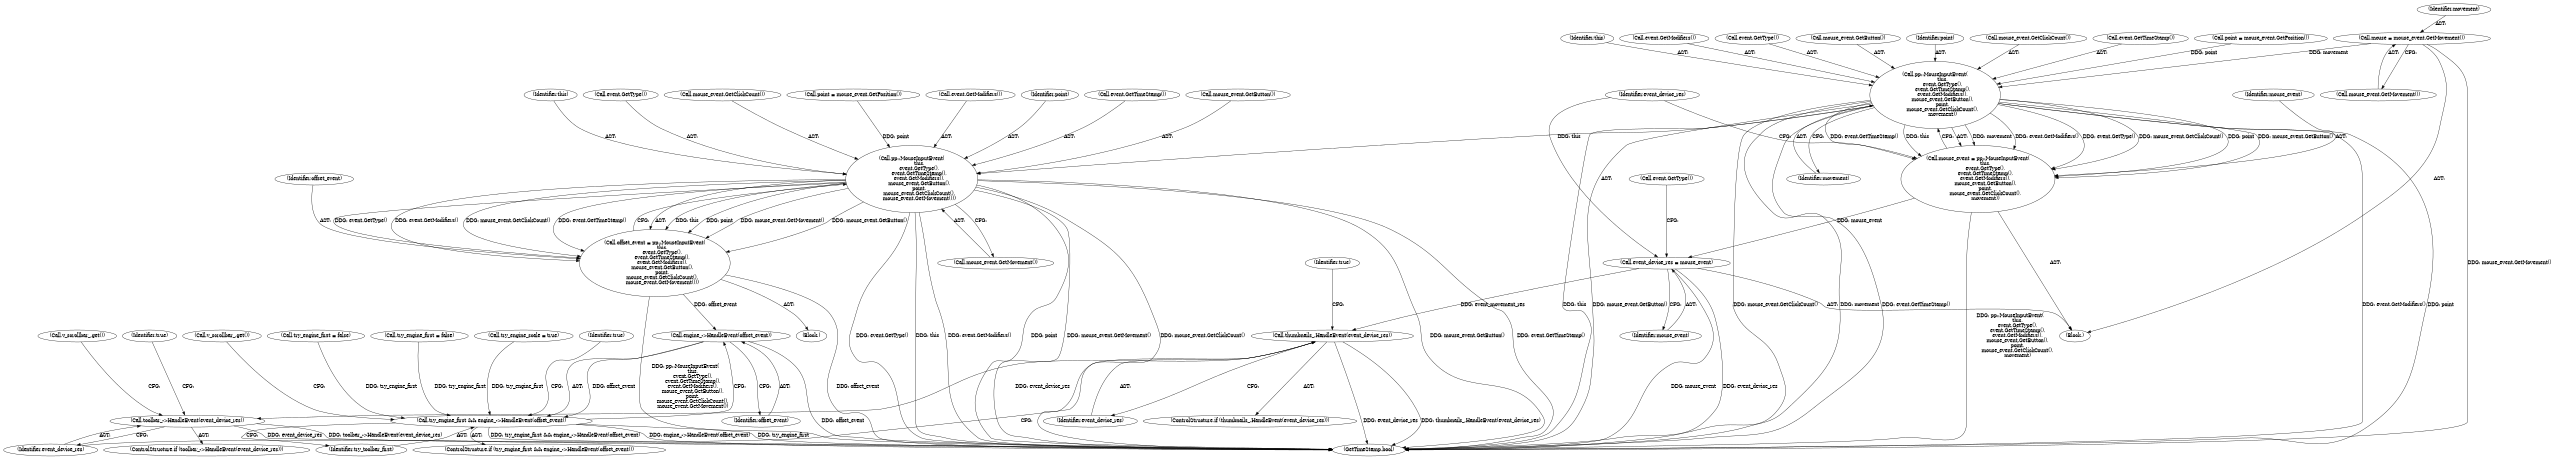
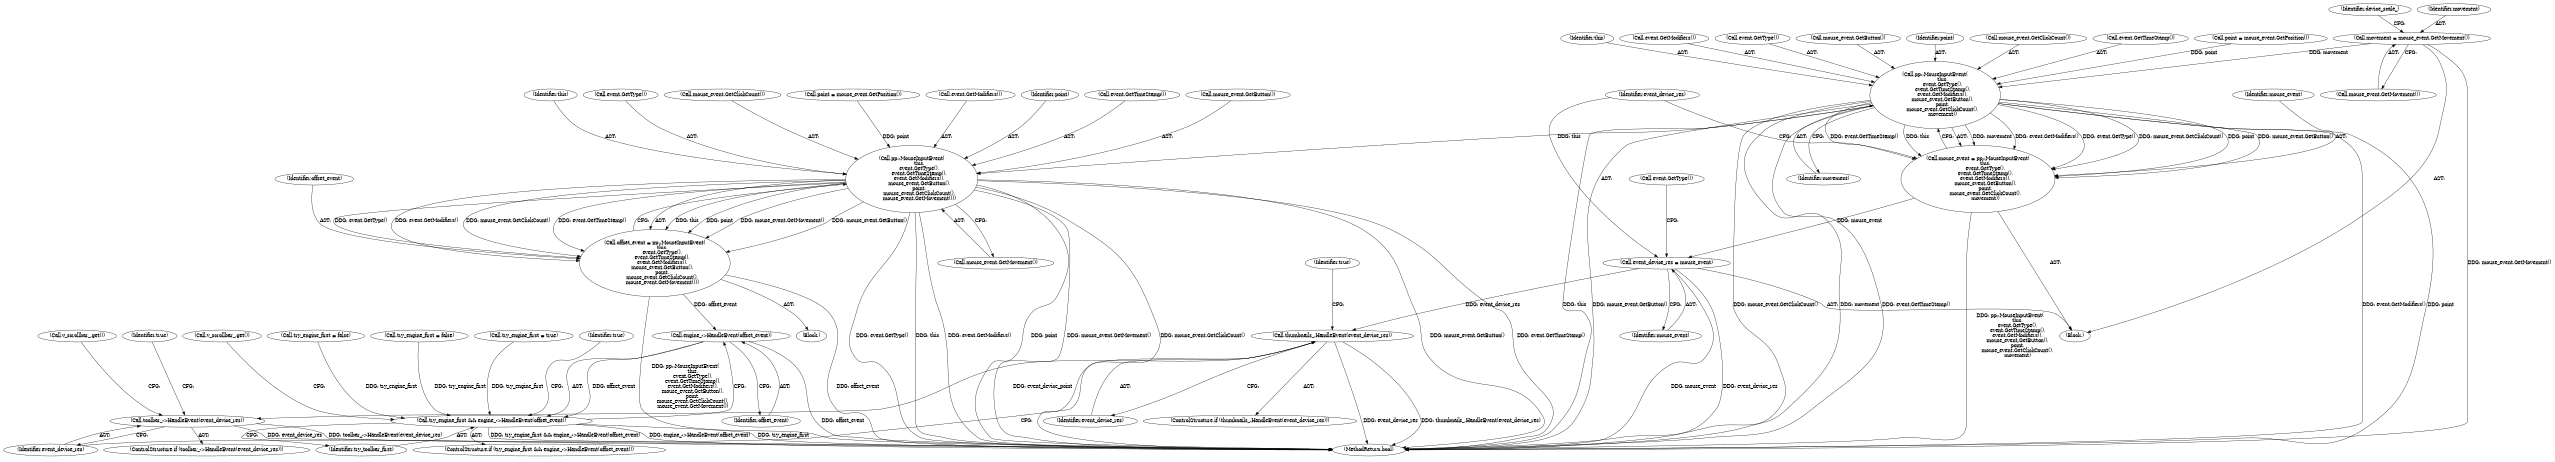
  digraph {
-   n1 [label="(Call,mouse = mouse_event.GetMovement())"]
+   n1 [label="(Call,movement = mouse_event.GetMovement())"]
    n2 [label="(Call,pp::MouseInputEvent(\n          this,\n          event.GetType(),\n          event.GetTimeStamp(),\n          event.GetModifiers(),\n          mouse_event.GetButton(),\n          point,\n          mouse_event.GetClickCount(),\n          movement))"]
-   n3 [label="(GetTimeStamp,bool)"]
+   n3 [label="(MethodReturn,bool)"]
    n4 [label="(Block,)"]
    n5 [label="(Call,mouse_event.GetMovement())"]
    n6 [label="(Call,mouse_event = pp::MouseInputEvent(\n          this,\n          event.GetType(),\n          event.GetTimeStamp(),\n          event.GetModifiers(),\n          mouse_event.GetButton(),\n          point,\n          mouse_event.GetClickCount(),\n          movement))"]
    n7 [label="(Call,pp::MouseInputEvent(\n          this,\n          event.GetType(),\n          event.GetTimeStamp(),\n          event.GetModifiers(),\n          mouse_event.GetButton(),\n          point,\n          mouse_event.GetClickCount(),\n          mouse_event.GetMovement()))"]
    n8 [label="(Identifier,movement)"]
    n9 [label="(Call,event_device_res = mouse_event)"]
    n10 [label="(Call,offset_event = pp::MouseInputEvent(\n          this,\n          event.GetType(),\n          event.GetTimeStamp(),\n          event.GetModifiers(),\n          mouse_event.GetButton(),\n          point,\n          mouse_event.GetClickCount(),\n          mouse_event.GetMovement()))"]
    n11 [label="(Call,mouse_event.GetMovement())"]
    n12 [label="(Call,thumbnails_.HandleEvent(event_device_res))"]
    n13 [label="(Identifier,mouse_event)"]
    n14 [label="(Call,toolbar_->HandleEvent(event_device_res))"]
    n15 [label="(Identifier,event_device_res)"]
    n16 [label="(ControlStructure,if (thumbnails_.HandleEvent(event_device_res)))"]
    n17 [label="(ControlStructure,if (toolbar_->HandleEvent(event_device_res)))"]
    n18 [label="(Identifier,event_device_res)"]
    n19 [label="(Call,engine_->HandleEvent(offset_event))"]
    n20 [label="(Block,)"]
    n21 [label="(Call,try_engine_first && engine_->HandleEvent(offset_event))"]
    n22 [label="(Identifier,offset_event)"]
    n23 [label="(Identifier,try_toolbar_first)"]
    n24 [label="(ControlStructure,if (try_engine_first && engine_->HandleEvent(offset_event)))"]
    n25 [label="(Identifier,point)"]
    n26 [label="(Identifier,point)"]
    n27 [label="(Call,event.GetTimeStamp())"]
+   n28 [label="(Identifier,device_scale_)"]
    n29 [label="(Call,mouse_event.GetButton())"]
    n30 [label="(Call,mouse_event.GetClickCount())"]
    n31 [label="(Identifier,mouse_event)"]
    n32 [label="(Call,v_scrollbar_.get())"]
    n33 [label="(Identifier,this)"]
    n34 [label="(Call,event.GetTimeStamp())"]
    n35 [label="(Call,event.GetType())"]
    n36 [label="(Call,event.GetType())"]
    n37 [label="(Call,mouse_event.GetClickCount())"]
    n38 [label="(Call,v_scrollbar_.get())"]
    n39 [label="(Identifier,offset_event)"]
    n40 [label="(Call,try_engine_first = false)"]
    n41 [label="(Identifier,true)"]
    n42 [label="(Call,try_engine_first = false)"]
-   n43 [label="(Call,try_engine_scale = true)"]
+   n43 [label="(Call,try_engine_first = true)"]
    n44 [label="(Call,point = mouse_event.GetPosition())"]
    n45 [label="(Call,point = mouse_event.GetPosition())"]
    n46 [label="(Identifier,this)"]
    n47 [label="(Identifier,event_device_res)"]
    n48 [label="(Identifier,true)"]
    n49 [label="(Call,event.GetModifiers())"]
    n50 [label="(Identifier,movement)"]
    n51 [label="(Call,event.GetType())"]
    n52 [label="(Call,mouse_event.GetButton())"]
    n53 [label="(Call,event.GetModifiers())"]
    n54 [label="(Identifier,true)"]
    n1 -> n2 [label="DDG: movement"]
    n1 -> n3 [label="DDG: mouse_event.GetMovement()"]
    n1 -> n4 [label="AST: "]
    n1 -> n5 [label="CFG: "]
    n2 -> n3 [label="DDG: event.GetModifiers()"]
    n2 -> n3 [label="DDG: point"]
    n2 -> n3 [label="DDG: this"]
    n2 -> n3 [label="DDG: mouse_event.GetButton()"]
    n2 -> n3 [label="DDG: mouse_event.GetClickCount()"]
    n2 -> n3 [label="DDG: movement"]
    n2 -> n3 [label="DDG: event.GetTimeStamp()"]
    n2 -> n6 [label="AST: "]
    n2 -> n6 [label="DDG: movement"]
    n2 -> n6 [label="DDG: event.GetModifiers()"]
    n2 -> n6 [label="DDG: event.GetType()"]
    n2 -> n6 [label="DDG: mouse_event.GetClickCount()"]
    n2 -> n6 [label="DDG: point"]
    n2 -> n6 [label="DDG: mouse_event.GetButton()"]
    n2 -> n6 [label="DDG: event.GetTimeStamp()"]
    n2 -> n6 [label="DDG: this"]
    n2 -> n7 [label="DDG: this"]
    n2 -> n8 [label="CFG: "]
    n5 -> n1 [label="AST: "]
    n6 -> n2 [label="CFG: "]
    n6 -> n3 [label="DDG: pp::MouseInputEvent(\n          this,\n          event.GetType(),\n          event.GetTimeStamp(),\n          event.GetModifiers(),\n          mouse_event.GetButton(),\n          point,\n          mouse_event.GetClickCount(),\n          movement)"]
    n6 -> n4 [label="AST: "]
    n6 -> n9 [label="DDG: mouse_event"]
    n7 -> n3 [label="DDG: this"]
    n7 -> n3 [label="DDG: event.GetModifiers()"]
    n7 -> n3 [label="DDG: point"]
    n7 -> n3 [label="DDG: mouse_event.GetMovement()"]
    n7 -> n3 [label="DDG: mouse_event.GetClickCount()"]
    n7 -> n3 [label="DDG: mouse_event.GetButton()"]
    n7 -> n3 [label="DDG: event.GetTimeStamp()"]
    n7 -> n3 [label="DDG: event.GetType()"]
    n7 -> n10 [label="AST: "]
    n7 -> n10 [label="DDG: this"]
    n7 -> n10 [label="DDG: point"]
    n7 -> n10 [label="DDG: mouse_event.GetMovement()"]
    n7 -> n10 [label="DDG: mouse_event.GetButton()"]
    n7 -> n10 [label="DDG: event.GetType()"]
    n7 -> n10 [label="DDG: event.GetModifiers()"]
    n7 -> n10 [label="DDG: mouse_event.GetClickCount()"]
    n7 -> n10 [label="DDG: event.GetTimeStamp()"]
    n7 -> n11 [label="CFG: "]
    n8 -> n2 [label="AST: "]
    n9 -> n3 [label="DDG: mouse_event"]
    n9 -> n3 [label="DDG: event_device_res"]
    n9 -> n4 [label="AST: "]
-   n9 -> n12 [label="DDG: event_movement_res"]
+   n9 -> n12 [label="DDG: event_device_res"]
    n9 -> n13 [label="CFG: "]
    n10 -> n3 [label="DDG: offset_event"]
    n10 -> n3 [label="DDG: pp::MouseInputEvent(\n          this,\n          event.GetType(),\n          event.GetTimeStamp(),\n          event.GetModifiers(),\n          mouse_event.GetButton(),\n          point,\n          mouse_event.GetClickCount(),\n          mouse_event.GetMovement())"]
    n10 -> n7 [label="CFG: "]
    n10 -> n19 [label="DDG: offset_event"]
    n10 -> n20 [label="AST: "]
    n11 -> n7 [label="AST: "]
    n12 -> n3 [label="DDG: event_device_res"]
    n12 -> n3 [label="DDG: thumbnails_.HandleEvent(event_device_res)"]
-   n12 -> n14 [label="DDG: event_device_res"]
+   n12 -> n14 [label="DDG: event_device_point"]
    n12 -> n15 [label="CFG: "]
    n12 -> n16 [label="AST: "]
    n13 -> n9 [label="AST: "]
    n14 -> n3 [label="DDG: event_device_res"]
    n14 -> n3 [label="DDG: toolbar_->HandleEvent(event_device_res)"]
    n14 -> n17 [label="AST: "]
    n14 -> n18 [label="CFG: "]
    n15 -> n12 [label="AST: "]
    n18 -> n12 [label="CFG: "]
    n18 -> n14 [label="AST: "]
    n19 -> n3 [label="DDG: offset_event"]
    n19 -> n21 [label="AST: "]
    n19 -> n21 [label="DDG: offset_event"]
    n19 -> n22 [label="CFG: "]
    n21 -> n3 [label="DDG: engine_->HandleEvent(offset_event)"]
    n21 -> n3 [label="DDG: try_engine_first"]
    n21 -> n3 [label="DDG: try_engine_first && engine_->HandleEvent(offset_event)"]
    n21 -> n19 [label="CFG: "]
    n21 -> n23 [label="CFG: "]
    n21 -> n24 [label="AST: "]
    n22 -> n19 [label="AST: "]
    n23 -> n21 [label="AST: "]
    n25 -> n7 [label="AST: "]
    n26 -> n2 [label="AST: "]
    n27 -> n7 [label="AST: "]
+   n28 -> n1 [label="CFG: "]
    n29 -> n7 [label="AST: "]
    n30 -> n2 [label="AST: "]
    n31 -> n6 [label="AST: "]
    n32 -> n21 [label="CFG: "]
    n33 -> n7 [label="AST: "]
    n34 -> n2 [label="AST: "]
    n35 -> n9 [label="CFG: "]
    n36 -> n7 [label="AST: "]
    n37 -> n7 [label="AST: "]
    n38 -> n14 [label="CFG: "]
    n39 -> n10 [label="AST: "]
    n40 -> n21 [label="DDG: try_engine_first"]
    n41 -> n12 [label="CFG: "]
    n42 -> n21 [label="DDG: try_engine_first"]
    n43 -> n21 [label="DDG: try_engine_first"]
    n44 -> n2 [label="DDG: point"]
    n45 -> n7 [label="DDG: point"]
    n46 -> n2 [label="AST: "]
    n47 -> n6 [label="CFG: "]
    n47 -> n9 [label="AST: "]
    n48 -> n14 [label="CFG: "]
    n49 -> n2 [label="AST: "]
    n50 -> n1 [label="AST: "]
    n51 -> n2 [label="AST: "]
    n52 -> n2 [label="AST: "]
    n53 -> n7 [label="AST: "]
    n54 -> n21 [label="CFG: "]
  }
